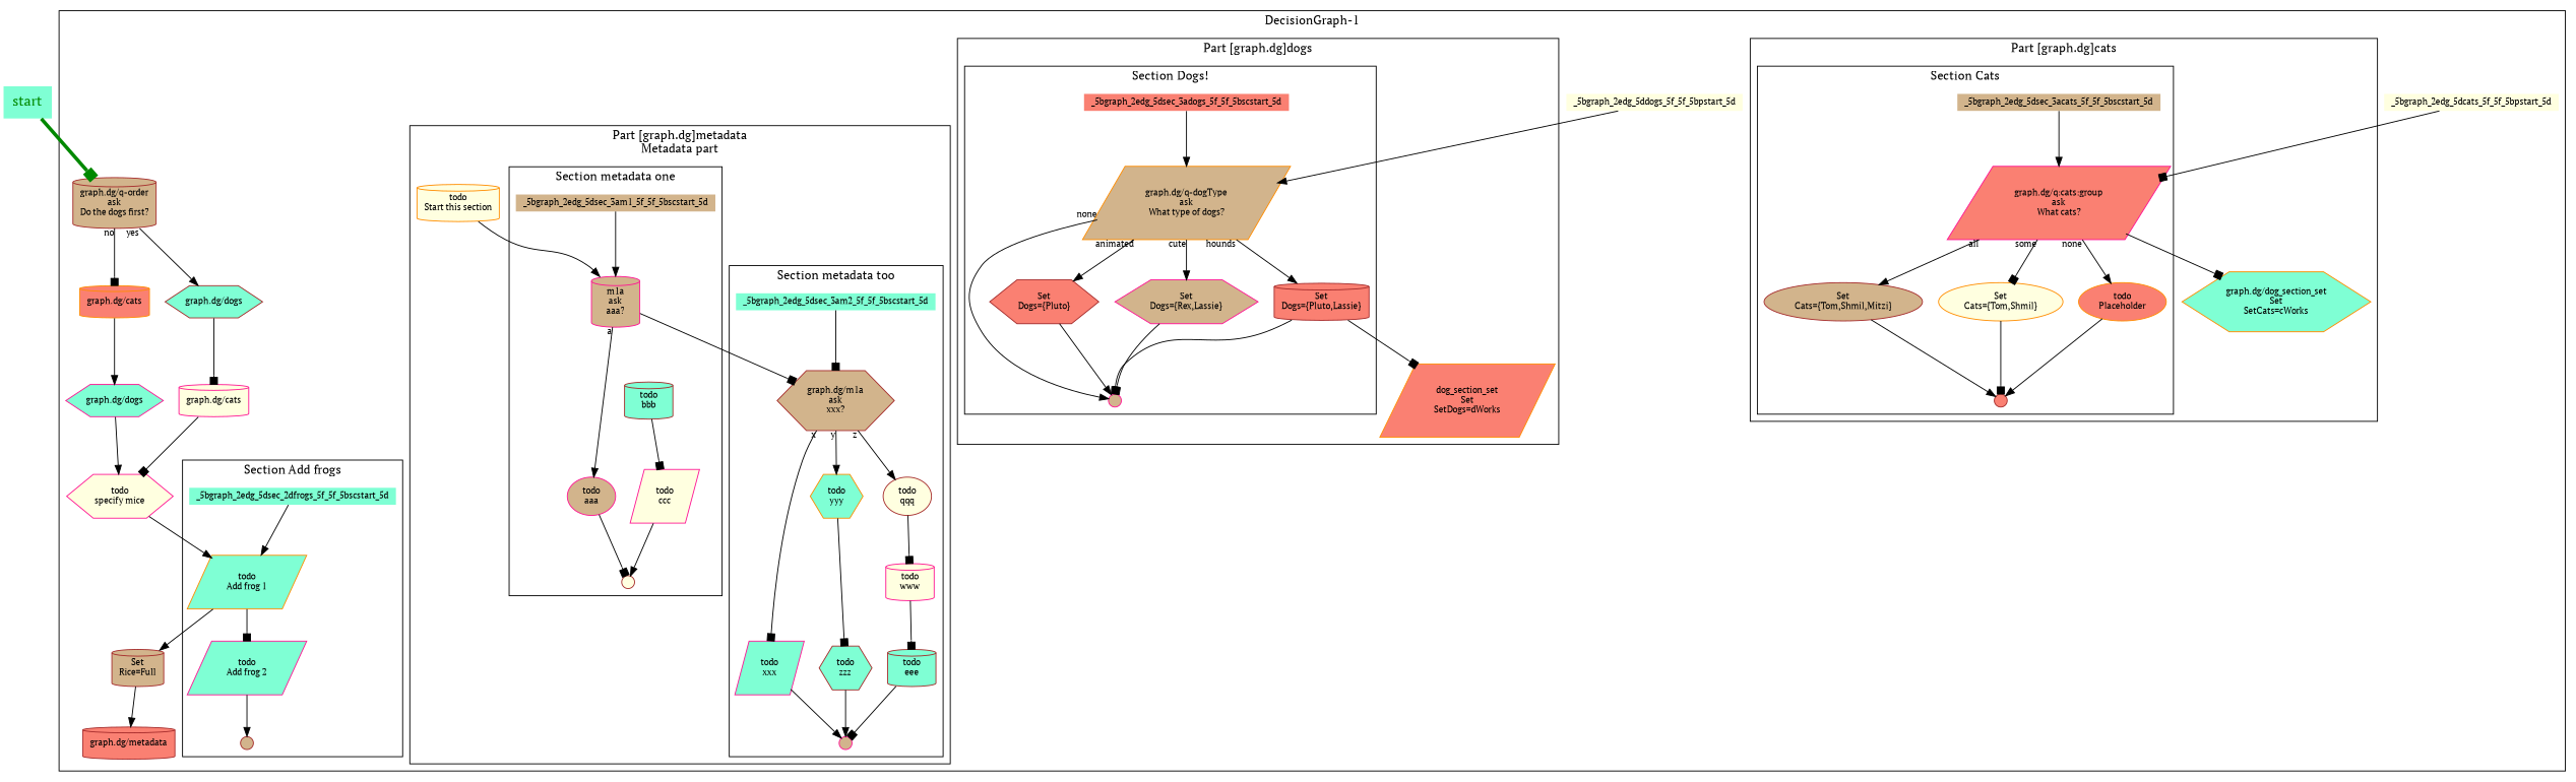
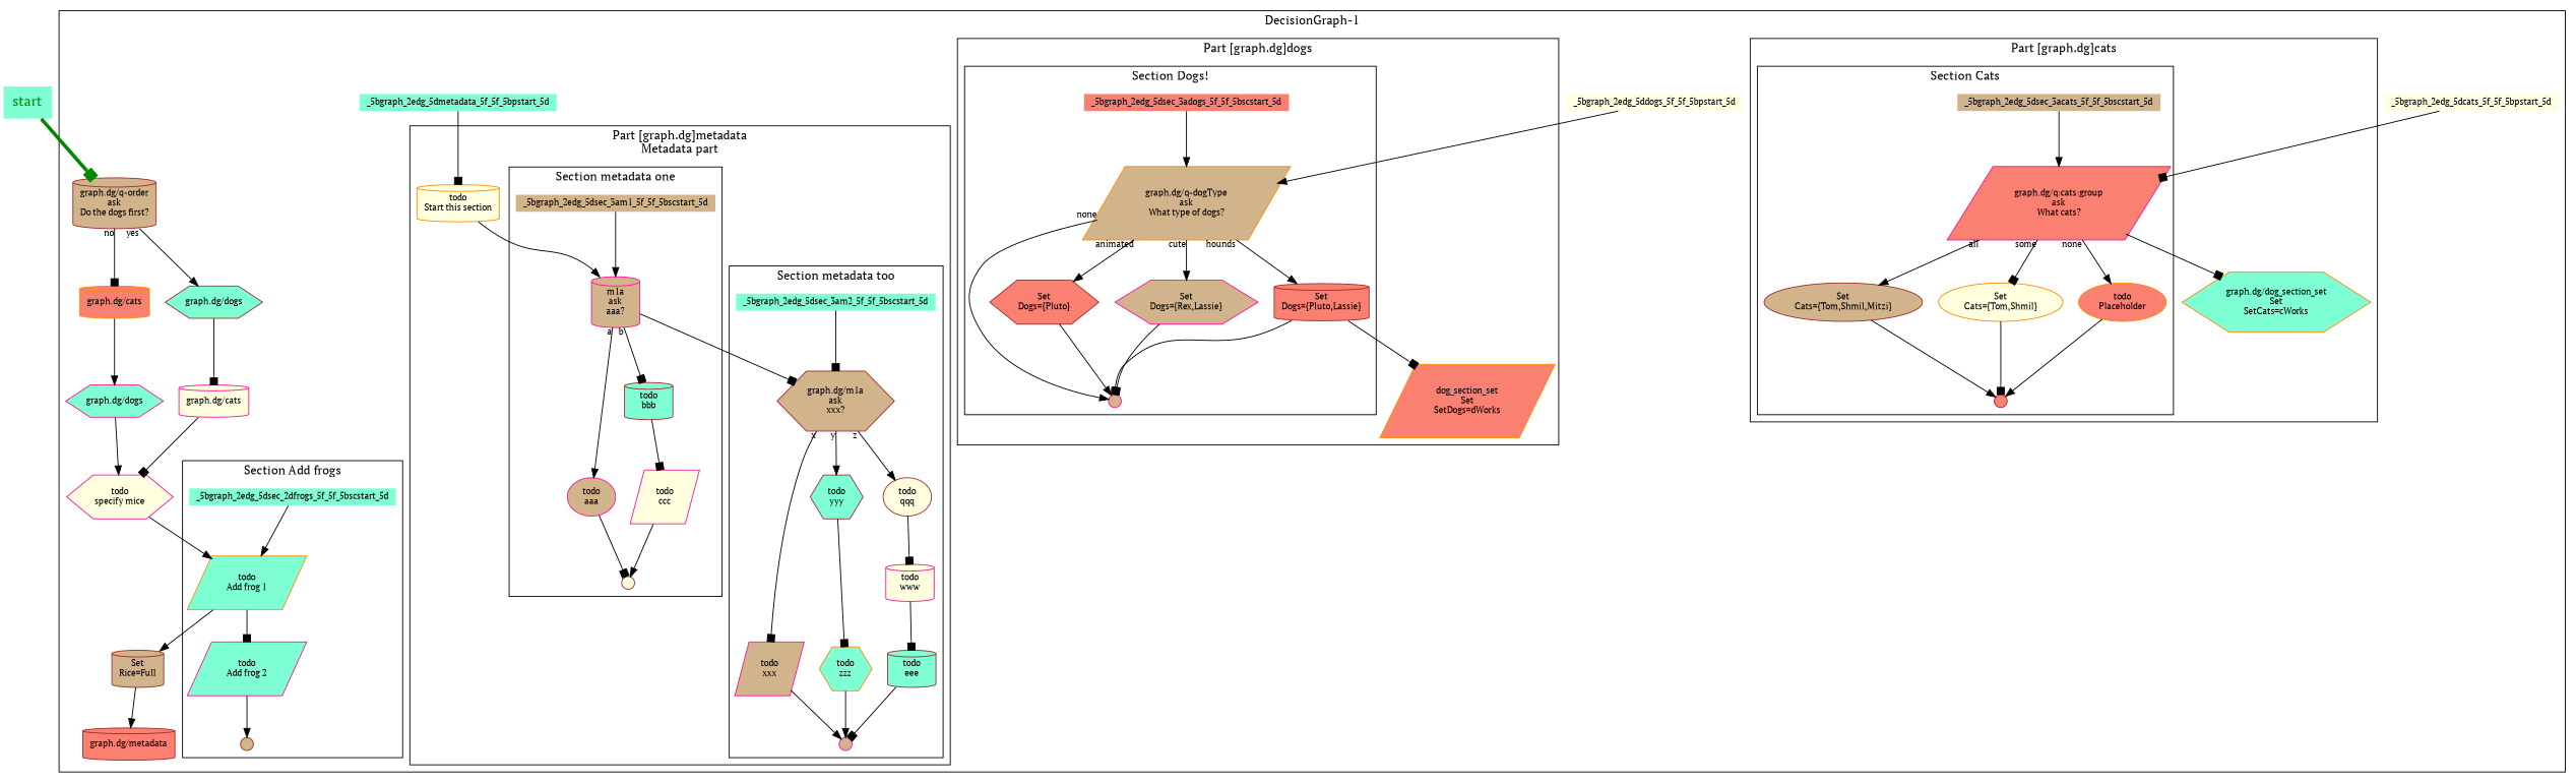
  digraph {
    compound=true
    concentrate=true
    fontname="PT Serif"
    newrank=true
    node [color=brown fillcolor=tan fontname="PT Serif" fontsize=10 shape=cylinder style=filled]
    edge [arrowhead=normal fontname="PT Serif" fontsize=10]
    n1 [color=deeppink fillcolor=aquamarine fontcolor="#008800" fontsize=16 label=start shape=none]
    _5bgraph_2edg_5dsec_3acats_5f_5f_5bscstart_5d [height=0.0 shape=none width=0.0]
    n3 [color=deeppink fillcolor=salmon label="graph.dg/q:cats:group\nask\nWhat cats?" shape=parallelogram]
    n4 [label="Set\nCats=\{Tom,Shmil,Mitzi\}\n" shape=ellipse]
    n5 [color=darkorange fillcolor=lightyellow label="Set\nCats=\{Tom,Shmil\}\n" shape=ellipse]
    n6 [color=darkorange fillcolor=salmon label="todo\nPlaceholder" shape=ellipse]
    n7 [fillcolor=salmon fontcolor="#AAAAAA" height=0.2 label=c shape=point width=0.2]
    n8 [color=darkorange fillcolor=aquamarine label="graph.dg/dog_section_set\nSet\nSetCats=cWorks\n" shape=hexagon]
    _5bgraph_2edg_5dsec_3adogs_5f_5f_5bscstart_5d [fillcolor=salmon height=0.0 shape=none width=0.0]
    n10 [color=darkorange label="graph.dg/q-dogType\nask\nWhat type of dogs?" shape=parallelogram]
    n11 [color=deeppink fontcolor="#AAAAAA" height=0.2 label=c shape=point width=0.2]
    n12 [fillcolor=salmon label="Set\nDogs=\{Pluto\}\n" shape=hexagon]
    n13 [color=deeppink label="Set\nDogs=\{Rex,Lassie\}\n" shape=hexagon]
    n14 [fillcolor=salmon label="Set\nDogs=\{Pluto,Lassie\}\n"]
    n15 [color=darkorange fillcolor=salmon label="dog_section_set\nSet\nSetDogs=dWorks\n" shape=parallelogram]
    _5bgraph_2edg_5dsec_2dfrogs_5f_5f_5bscstart_5d [fillcolor=aquamarine height=0.0 shape=none width=0.0]
    n17 [color=darkorange fillcolor=aquamarine label="todo\nAdd frog 1" shape=parallelogram]
    n18 [color=deeppink fillcolor=aquamarine label="todo\nAdd frog 2" shape=parallelogram]
    n19 [fontcolor="#AAAAAA" height=0.2 label=c shape=point width=0.2]
    _5bgraph_2edg_5dsec_3am1_5f_5f_5bscstart_5d [color=darkorange height=0.0 shape=none width=0.0]
    n21 [color=deeppink label="m1a\nask\naaa?"]
    n22 [color=deeppink label="todo\naaa" shape=ellipse]
    n23 [fillcolor=aquamarine label="todo\nbbb"]
    n24 [fillcolor=lightyellow fontcolor="#AAAAAA" height=0.2 label=c shape=point width=0.2]
    n25 [color=deeppink fillcolor=lightyellow label="todo\nccc" shape=parallelogram]
    _5bgraph_2edg_5dsec_3am2_5f_5f_5bscstart_5d [fillcolor=aquamarine height=0.0 shape=none width=0.0]
    n27 [label="graph.dg/m1a\nask\nxxx?" shape=hexagon]
-   n28 [color=deeppink fillcolor=aquamarine label="todo\nxxx" shape=parallelogram]
-   n29 [color=darkorange fillcolor=aquamarine label="todo\nyyy" shape=hexagon]
+   n28 [color=deeppink label="todo\nxxx" shape=parallelogram]
+   n29 [fillcolor=aquamarine label="todo\nyyy" shape=hexagon]
    n30 [fillcolor=lightyellow label="todo\nqqq" shape=ellipse]
    n31 [color=deeppink fontcolor="#AAAAAA" height=0.2 label=c shape=point width=0.2]
-   n32 [fillcolor=aquamarine label="todo\nzzz" shape=hexagon]
+   n32 [color=darkorange fillcolor=aquamarine label="todo\nzzz" shape=hexagon]
    n33 [color=deeppink fillcolor=lightyellow label="todo\nwww"]
    n34 [fillcolor=aquamarine label="todo\neee"]
    n35 [color=darkorange fillcolor=lightyellow label="todo\nStart this section"]
    _5bgraph_2edg_5dcats_5f_5f_5bpstart_5d [fillcolor=lightyellow height=0.0 shape=none width=0.0]
    _5bgraph_2edg_5ddogs_5f_5f_5bpstart_5d [fillcolor=lightyellow height=0.0 shape=none width=0.0]
    n38 [label="graph.dg/q-order\nask\nDo the dogs first?"]
    n39 [fillcolor=aquamarine label="graph.dg/dogs" shape=hexagon]
    n40 [color=darkorange fillcolor=salmon label="graph.dg/cats"]
    n41 [color=deeppink fillcolor=lightyellow label="graph.dg/cats"]
    n42 [color=deeppink fillcolor=lightyellow label="todo\nspecify mice" shape=hexagon]
    n43 [label="Set\nRice=Full\n"]
    n44 [fillcolor=salmon label="graph.dg/metadata"]
    n45 [color=deeppink fillcolor=aquamarine label="graph.dg/dogs" shape=hexagon]
+   _5bgraph_2edg_5dmetadata_5f_5f_5bpstart_5d [color=deeppink fillcolor=aquamarine height=0.0 shape=none width=0.0]
    subgraph sub_1 {
      rank=source
      n1
    }
    subgraph cluster_2 {
      label="DecisionGraph-1"
      _5bgraph_2edg_5dcats_5f_5f_5bpstart_5d
      _5bgraph_2edg_5ddogs_5f_5f_5bpstart_5d
      n38
      n39
      n40
      n41
      n42
      n43
      n44
      n45
+     _5bgraph_2edg_5dmetadata_5f_5f_5bpstart_5d
      subgraph cluster_3 {
        label="Part [graph.dg]cats"
        n8
        subgraph cluster_4 {
          label="Section Cats"
          _5bgraph_2edg_5dsec_3acats_5f_5f_5bscstart_5d
          n3
          n4
          n5
          n6
          n7
        }
      }
      subgraph cluster_5 {
        label="Part [graph.dg]dogs"
        n15
        subgraph cluster_6 {
          label="Section Dogs!"
          _5bgraph_2edg_5dsec_3adogs_5f_5f_5bscstart_5d
          n10
          n11
          n12
          n13
          n14
        }
      }
      subgraph cluster_7 {
        label="Section Add frogs"
        _5bgraph_2edg_5dsec_2dfrogs_5f_5f_5bscstart_5d
        n17
        n18
        n19
      }
      subgraph cluster_8 {
        label="Part [graph.dg]metadata\nMetadata part"
        n35
        subgraph cluster_9 {
          label="Section metadata one"
          _5bgraph_2edg_5dsec_3am1_5f_5f_5bscstart_5d
          n21
          n22
          n23
          n24
          n25
        }
        subgraph cluster_10 {
          label="Section metadata too"
          _5bgraph_2edg_5dsec_3am2_5f_5f_5bscstart_5d
          n27
          n28
          n29
          n30
          n31
          n32
          n33
          n34
        }
      }
    }
    n1 -> n38 [arrowhead=box color="#008800" penwidth=4.0]
    _5bgraph_2edg_5dsec_3acats_5f_5f_5bscstart_5d -> n3
    n3 -> n4 [taillabel=all]
    n3 -> n5 [arrowhead=box taillabel=some]
    n3 -> n6 [taillabel=none]
    n3 -> n8 [arrowhead=box]
    n4 -> n7
    n5 -> n7 [arrowhead=box]
    n6 -> n7
    _5bgraph_2edg_5dsec_3adogs_5f_5f_5bscstart_5d -> n10
    n10 -> n11 [taillabel=none]
    n10 -> n12 [taillabel=animated]
    n10 -> n13 [taillabel=cute]
    n10 -> n14 [taillabel=hounds]
    n12 -> n11
    n13 -> n11 [arrowhead=box]
    n14 -> n11 [arrowhead=box]
    n14 -> n15 [arrowhead=box]
    _5bgraph_2edg_5dsec_2dfrogs_5f_5f_5bscstart_5d -> n17
    n17 -> n18 [arrowhead=box]
    n17 -> n43
    n18 -> n19
    _5bgraph_2edg_5dsec_3am1_5f_5f_5bscstart_5d -> n21
    n21 -> n22 [taillabel=a]
+   n21 -> n23 [arrowhead=box taillabel=b]
    n21 -> n27 [arrowhead=box]
    n22 -> n24 [arrowhead=box]
    n23 -> n25 [arrowhead=box]
    n25 -> n24
    _5bgraph_2edg_5dsec_3am2_5f_5f_5bscstart_5d -> n27 [arrowhead=box]
    n27 -> n28 [arrowhead=box taillabel=x]
    n27 -> n29 [taillabel=y]
    n27 -> n30 [taillabel=z]
    n28 -> n31
    n29 -> n32 [arrowhead=box]
    n30 -> n33 [arrowhead=box]
    n32 -> n31
    n33 -> n34 [arrowhead=box]
    n34 -> n31 [arrowhead=box]
    n35 -> n21
    _5bgraph_2edg_5dcats_5f_5f_5bpstart_5d -> n3 [arrowhead=box]
    _5bgraph_2edg_5ddogs_5f_5f_5bpstart_5d -> n10
    n38 -> n39 [taillabel=yes]
    n38 -> n40 [arrowhead=box taillabel=no]
    n39 -> n41 [arrowhead=box]
    n40 -> n45
    n41 -> n42 [arrowhead=box]
    n42 -> n17
    n43 -> n44
    n45 -> n42
+   _5bgraph_2edg_5dmetadata_5f_5f_5bpstart_5d -> n35 [arrowhead=box]
  }
